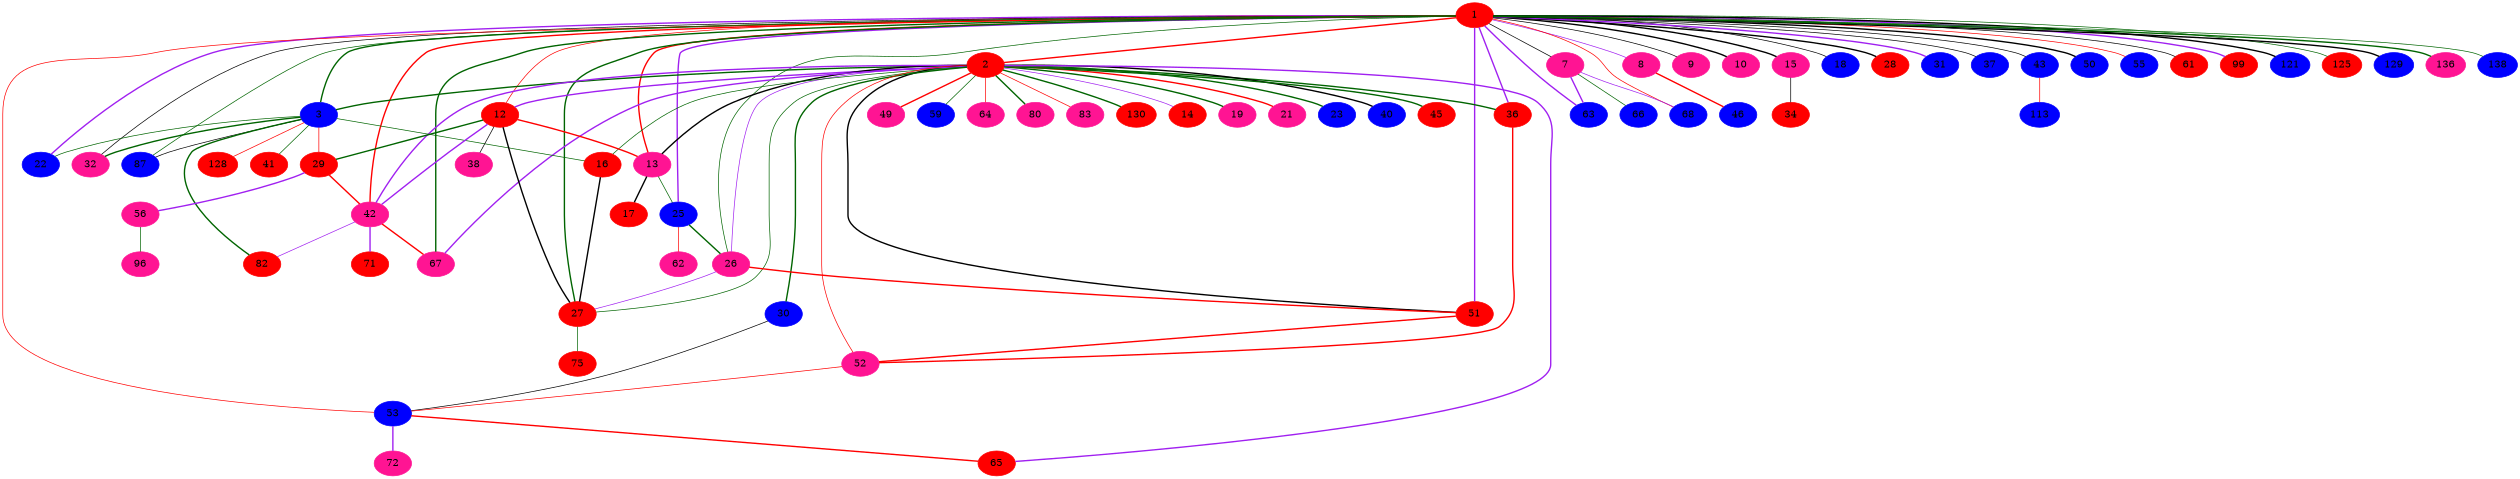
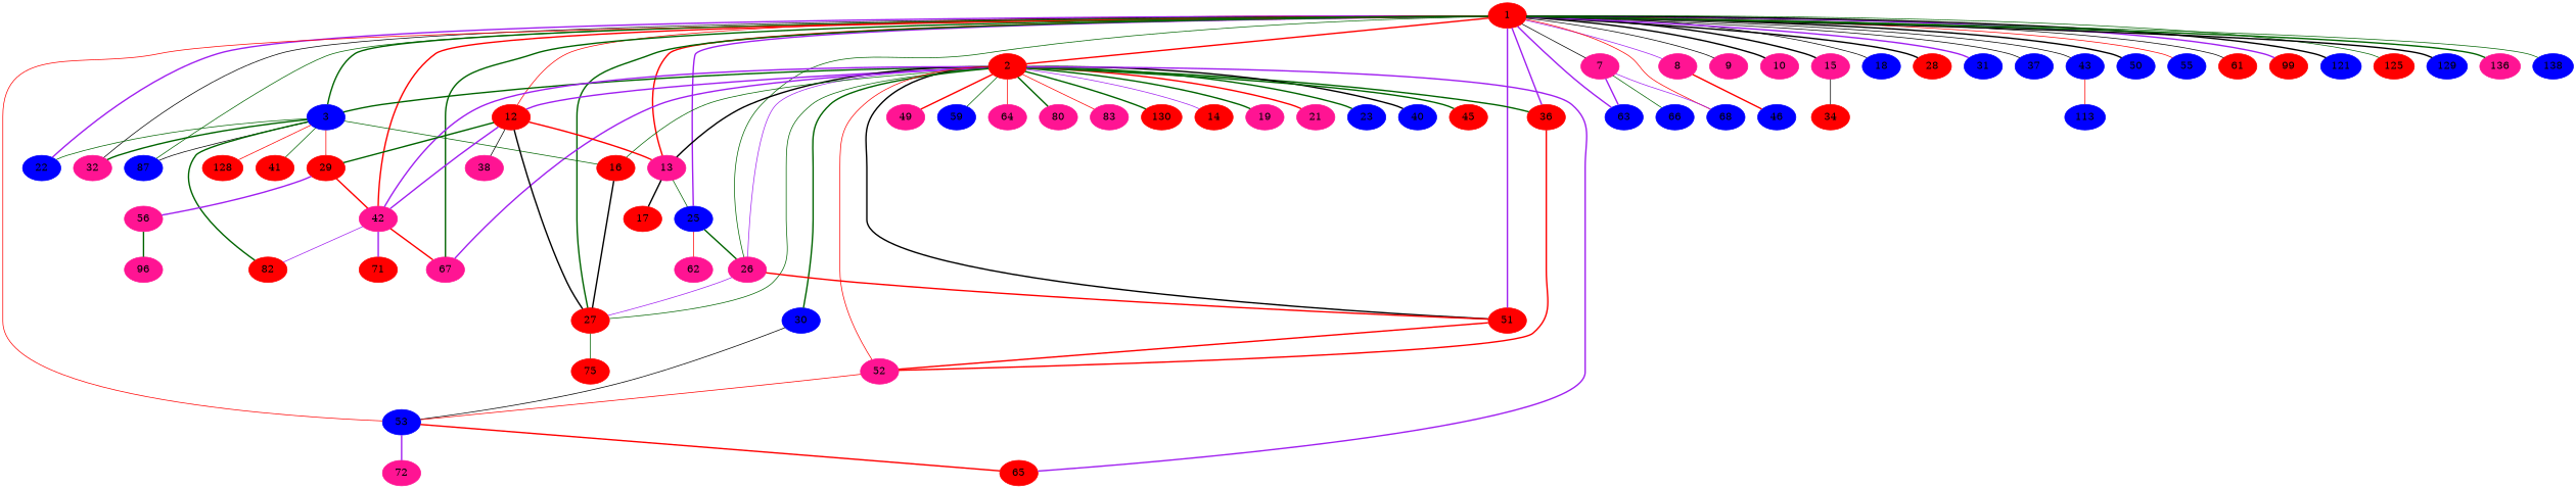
  graph {
    node [color=red style=filled]
    edge [color=darkgreen style=bold]
    1 [super="+4"]
    2 [super="+6+11+117+122+116+126+44+35+57"]
    3 [color=blue]
    7 [color=deeppink]
    8 [color=deeppink]
    9 [color=deeppink]
    10 [color=deeppink super="+39"]
    12 [super="+24"]
    13 [color=deeppink super="+60+47"]
    15 [color=deeppink]
    18 [color=blue]
    22 [color=blue]
    25 [color=blue super="+109+76"]
    26 [color=deeppink]
    27 [super="+132+91+48"]
    28
    31 [color=blue]
    32 [color=deeppink]
    36
    37 [color=blue]
    42 [color=deeppink super="+81"]
    43 [color=blue]
    50 [color=blue]
    51 [super="+104+111+110"]
    53 [color=blue super="+133+108"]
    55 [color=blue]
    61
    63 [color=blue super="+84+101+137"]
    67 [color=deeppink super="+77+78"]
    68 [color=blue super="+95+106"]
    87 [color=blue super="+134+112"]
    99
    121 [color=blue]
    125
    129 [color=blue]
    136 [color=deeppink]
    138 [color=blue]
    14
    16 [super="+79"]
    19 [color=deeppink]
    21 [color=deeppink]
    23 [color=blue super="+135"]
    30 [color=blue super="+58"]
    40 [color=blue]
    45
    49 [color=deeppink]
    52 [color=deeppink super="+97"]
    59 [color=blue]
    64 [color=deeppink]
    65
    80 [color=deeppink]
    83 [color=deeppink]
    130
    29
    41
    82
    128
    66 [color=blue]
    46 [color=blue]
    38 [color=deeppink]
    17
    34
    62 [color=deeppink]
    75
    71
    113 [color=blue]
    72 [color=deeppink]
    56 [color=deeppink]
    96 [color=deeppink]
    1 -- 2 [color=red weight=6]
    1 -- 3 [weight=4]
    1 -- 7 [color=black style=solid]
    1 -- 8 [color=purple style=solid weight=2]
    1 -- 9 [color=black style=solid]
    1 -- 10 [color=black weight=2]
    1 -- 12 [color=red style=solid weight=4]
    1 -- 13 [color=red]
    1 -- 15 [color=black]
    1 -- 18 [color=black style=solid]
    1 -- 22 [color=purple]
    1 -- 25 [color=purple]
    1 -- 26 [style=solid]
    1 -- 27 [weight=2]
    1 -- 28 [color=black]
    1 -- 31 [color=purple]
    1 -- 32 [color=black style=solid]
    1 -- 36 [color=purple]
    1 -- 37 [color=black style=solid]
    1 -- 42 [color=red]
    1 -- 43 [color=black style=solid]
    1 -- 50 [color=black]
    1 -- 51 [color=purple weight=5]
    1 -- 53 [color=red style=solid weight=3]
    1 -- 55 [color=red style=solid]
    1 -- 61 [color=black style=solid]
    1 -- 63 [color=purple weight=2]
    1 -- 67
    1 -- 68 [color=red style=solid]
    1 -- 87 [style=solid]
    1 -- 99 [color=purple]
    1 -- 121 [color=black]
    1 -- 125 [style=solid]
    1 -- 129 [color=black]
    1 -- 136 [weight=2]
    1 -- 138 [style=solid]
    2 -- 3
    2 -- 12 [color=purple weight=2]
    2 -- 13 [color=black]
    2 -- 26 [color=purple style=solid weight=3]
    2 -- 27 [style=solid]
    2 -- 36
    2 -- 42 [color=purple]
    2 -- 51 [color=black]
    2 -- 67 [color=purple]
    2 -- 14 [color=purple style=solid]
    2 -- 16 [style=solid weight=2]
    2 -- 19
    2 -- 21 [color=red]
    2 -- 23
    2 -- 30
    2 -- 40 [color=black]
    2 -- 45
    2 -- 49 [color=red]
    2 -- 52 [color=red style=solid]
    2 -- 59 [style=solid]
    2 -- 64 [color=red style=solid]
    2 -- 65 [color=purple]
    2 -- 80
    2 -- 83 [color=red style=solid]
    2 -- 130
    3 -- 22 [style=solid]
    3 -- 32
    3 -- 87 [color=black style=solid]
    3 -- 16 [style=solid weight=2]
    3 -- 29 [color=red style=solid]
    3 -- 41 [style=solid]
    3 -- 82
    3 -- 128 [color=red style=solid]
    7 -- 63 [color=purple]
    7 -- 68 [color=purple style=solid]
    7 -- 66 [style=solid]
    8 -- 46 [color=red]
    12 -- 13 [color=red weight=2]
    12 -- 27 [color=black]
    12 -- 42 [color=purple]
    12 -- 29
    12 -- 38 [color=black style=solid]
    13 -- 25 [style=solid]
    13 -- 17 [color=black]
    15 -- 34 [color=black style=solid]
    25 -- 26
    25 -- 62 [color=red style=solid]
    26 -- 27 [color=purple style=solid]
    26 -- 51 [color=red]
    27 -- 75 [style=solid]
    36 -- 52 [color=red]
    42 -- 67 [color=red]
    42 -- 82 [color=purple style=solid]
    42 -- 71 [color=purple]
    43 -- 113 [color=red style=solid]
    51 -- 52 [color=red]
    53 -- 65 [color=red]
    53 -- 72 [color=purple]
    16 -- 27 [color=black]
    30 -- 53 [color=black style=solid]
    52 -- 53 [color=red style=solid]
    29 -- 42 [color=red]
    29 -- 56 [color=purple]
-   56 -- 96 [style=solid]
+   56 -- 96
  }
